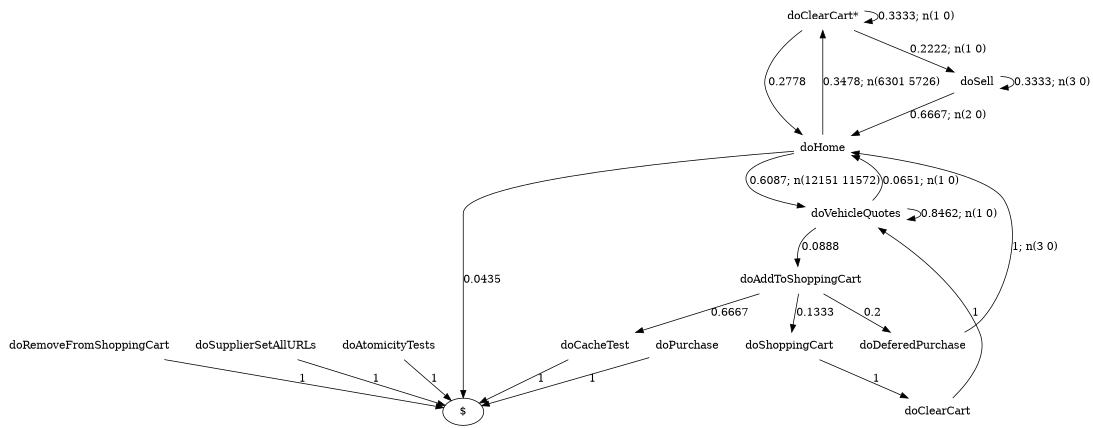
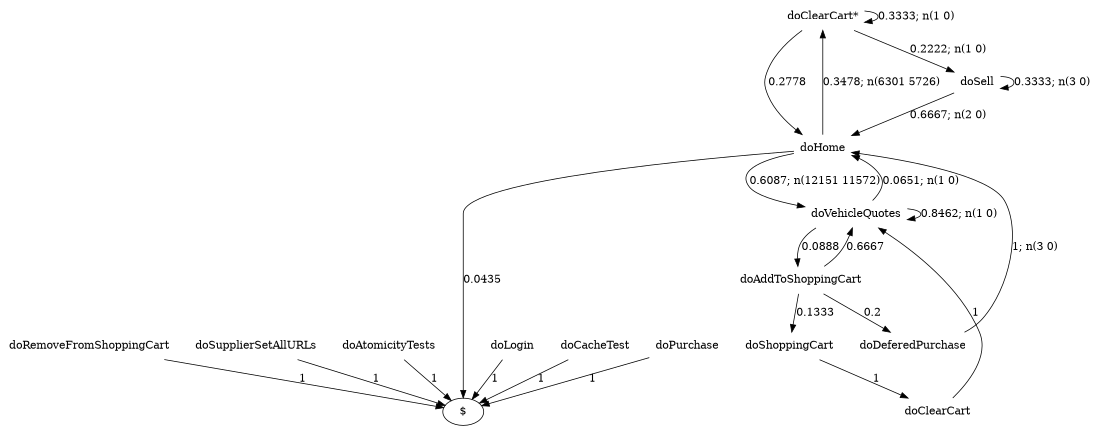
  digraph {
    node [shape=none]
    edge [style=solid]
    n1 [label="doClearCart*"]
    n2 [label=doHome]
    n3 [label=doSell]
    "$" [shape=""]
    n5 [label=doVehicleQuotes]
    n6 [label=doSupplierSetAllURLs]
    n7 [label=doAtomicityTests]
    n8 [label=doCacheTest]
+   n9 [label=doLogin]
    n10 [label=doAddToShoppingCart]
    n11 [label=doDeferedPurchase]
    n12 [label=doShoppingCart]
    n13 [label=doClearCart]
    n14 [label=doPurchase]
    n15 [label=doRemoveFromShoppingCart]
    n1 -> n1 [label="0.3333; n(1 0)"]
    n1 -> n2 [label=0.2778]
    n1 -> n3 [label="0.2222; n(1 0)"]
    n2 -> n1 [label="0.3478; n(6301 5726)"]
    n2 -> "$" [label=0.0435]
    n2 -> n5 [label="0.6087; n(12151 11572)"]
    n3 -> n2 [label="0.6667; n(2 0)"]
    n3 -> n3 [label="0.3333; n(3 0)"]
    n5 -> n2 [label="0.0651; n(1 0)"]
    n5 -> n5 [label="0.8462; n(1 0)"]
    n5 -> n10 [label=0.0888]
    n6 -> "$" [label=1]
    n7 -> "$" [label=1]
    n8 -> "$" [label=1]
-   n10 -> n8 [label=0.6667]
+   n9 -> "$" [label=1]
+   n10 -> n5 [label=0.6667]
    n10 -> n11 [label=0.2]
    n10 -> n12 [label=0.1333]
    n11 -> n2 [label="1; n(3 0)"]
    n12 -> n13 [label=1]
    n13 -> n5 [label=1]
    n14 -> "$" [label=1]
    n15 -> "$" [label=1]
  }
